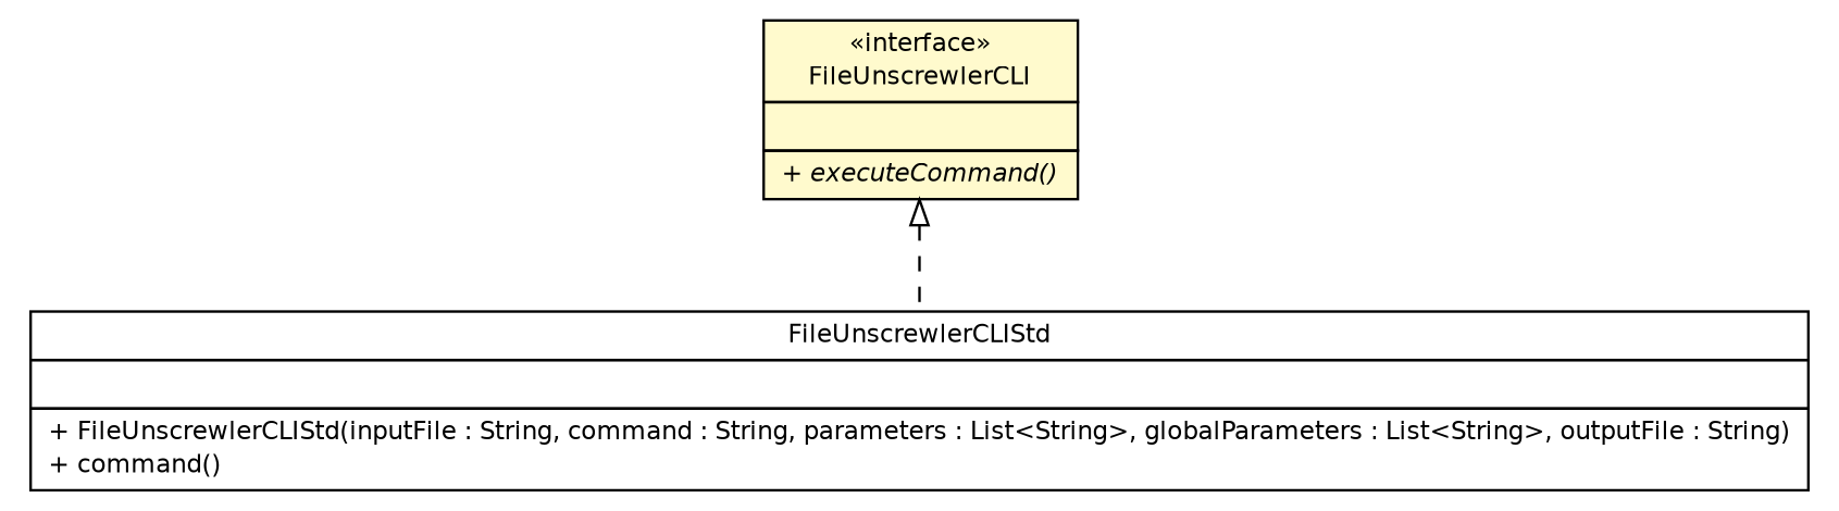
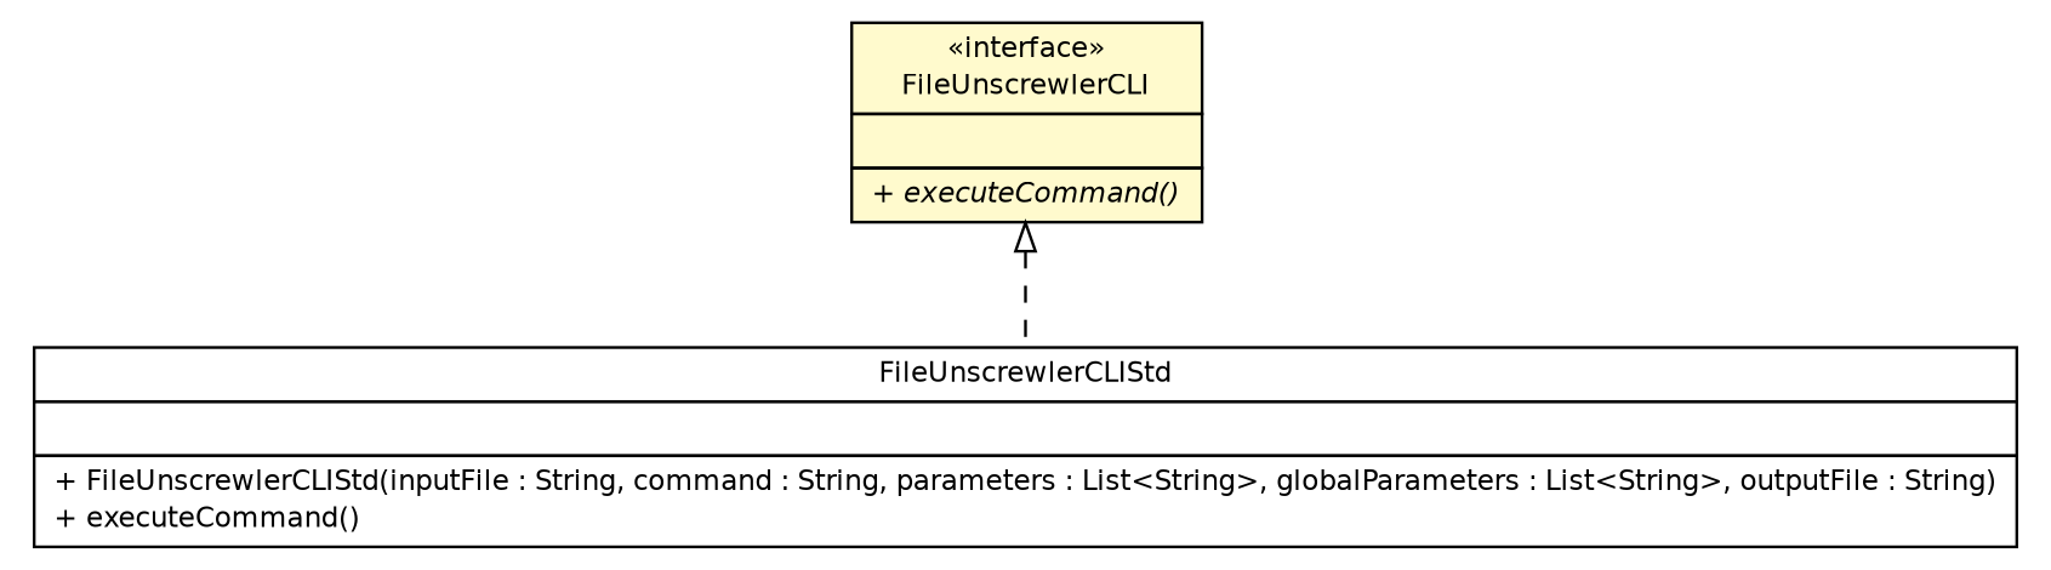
  digraph {
    nodesep=0.25
    ranksep=0.5
    node [fontcolor=black fontname=Helvetica fontsize=10.0 shape=plaintext]
-   n1 [label=<<table title="org.apache.clusterbr.proc.FileUnscrewlerCLIStd" border="0" cellborder="1" cellspacing="0" cellpadding="2" port="p" href="../FileUnscrewlerCLIStd.html"> 		<tr><td><table border="0" cellspacing="0" cellpadding="1"> <tr><td align="center" balign="center"> FileUnscrewlerCLIStd </td></tr> 		</table></td></tr> 		<tr><td><table border="0" cellspacing="0" cellpadding="1"> <tr><td align="left" balign="left">  </td></tr> 		</table></td></tr> 		<tr><td><table border="0" cellspacing="0" cellpadding="1"> <tr><td align="left" balign="left"> + FileUnscrewlerCLIStd(inputFile : String, command : String, parameters : List&lt;String&gt;, globalParameters : List&lt;String&gt;, outputFile : String) </td></tr> <tr><td align="left" balign="left"> + command() </td></tr> 		</table></td></tr> 		</table>>]
+   n1 [label=<<table title="org.apache.clusterbr.proc.FileUnscrewlerCLIStd" border="0" cellborder="1" cellspacing="0" cellpadding="2" port="p" href="../FileUnscrewlerCLIStd.html"> 		<tr><td><table border="0" cellspacing="0" cellpadding="1"> <tr><td align="center" balign="center"> FileUnscrewlerCLIStd </td></tr> 		</table></td></tr> 		<tr><td><table border="0" cellspacing="0" cellpadding="1"> <tr><td align="left" balign="left">  </td></tr> 		</table></td></tr> 		<tr><td><table border="0" cellspacing="0" cellpadding="1"> <tr><td align="left" balign="left"> + FileUnscrewlerCLIStd(inputFile : String, command : String, parameters : List&lt;String&gt;, globalParameters : List&lt;String&gt;, outputFile : String) </td></tr> <tr><td align="left" balign="left"> + executeCommand() </td></tr> 		</table></td></tr> 		</table>>]
    n2 [label=<<table title="org.apache.clusterbr.proc.ifc.FileUnscrewlerCLI" border="0" cellborder="1" cellspacing="0" cellpadding="2" port="p" bgcolor="lemonChiffon" href="./FileUnscrewlerCLI.html"> 		<tr><td><table border="0" cellspacing="0" cellpadding="1"> <tr><td align="center" balign="center"> &#171;interface&#187; </td></tr> <tr><td align="center" balign="center"> FileUnscrewlerCLI </td></tr> 		</table></td></tr> 		<tr><td><table border="0" cellspacing="0" cellpadding="1"> <tr><td align="left" balign="left">  </td></tr> 		</table></td></tr> 		<tr><td><table border="0" cellspacing="0" cellpadding="1"> <tr><td align="left" balign="left"><font face="Helvetica-Oblique" point-size="10.0"> + executeCommand() </font></td></tr> 		</table></td></tr> 		</table>>]
    n2 -> n1 [arrowtail=empty dir=back fontname=Helvetica fontsize=10 headport=p labelfontname=Helvetica labelfontsize=10 style=dashed tailport=p]
  }
